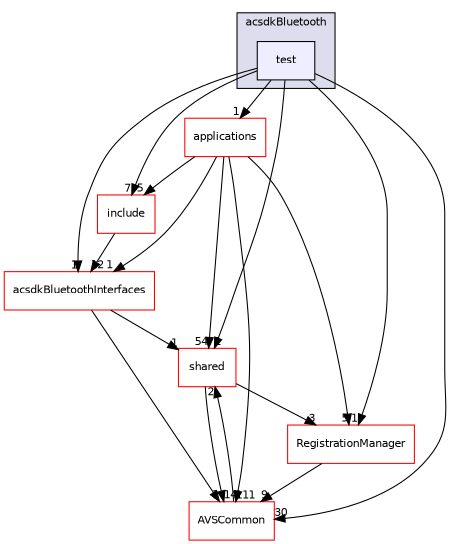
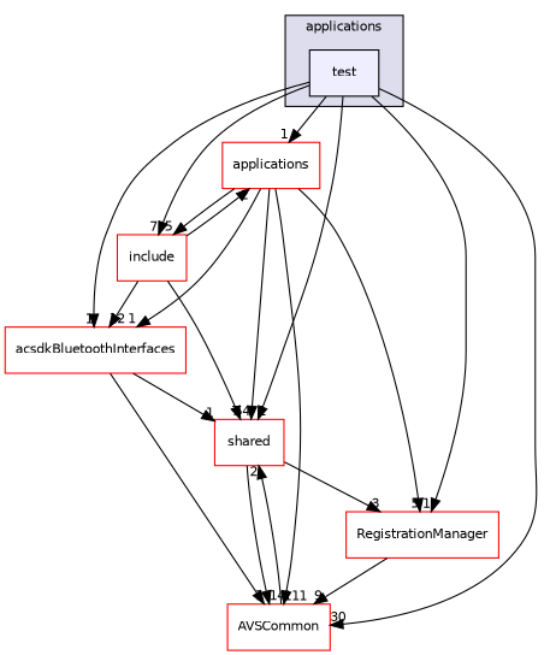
  digraph {
    compound=true
    node [fillcolor=white fontname=Helvetica fontsize=10 shape=box style=filled color=red]
    edge [headlabel=1 labeldistance=1.5 labelfontname=Helvetica labelfontsize=10]
    n1 [fillcolor="#eeeeff" label=test pencolor=black color=""]
    n2 [label=shared]
    n3 [label=applications]
    n4 [label=include]
    n5 [label=AVSCommon]
    n6 [label=RegistrationManager]
    n7 [label=acsdkBluetoothInterfaces]
    subgraph cluster_1 {
      bgcolor="#ddddee"
      fontname=Helvetica
      fontsize=10
-     label=acsdkBluetooth
+     label=applications
      pencolor=black
      n1
    }
    n1 -> n2
    n1 -> n3
    n1 -> n4 [headlabel=7]
    n1 -> n5 [headlabel=30]
    n1 -> n6
    n1 -> n7
    n2 -> n5 [headlabel=14]
    n2 -> n6 [headlabel=3]
    n3 -> n2 [headlabel=54]
    n3 -> n4 [headlabel=5]
    n3 -> n5 [headlabel=111]
    n3 -> n6 [headlabel=5]
    n3 -> n7
+   n4 -> n2 [headlabel=7]
+   n4 -> n3 [headlabel=2]
    n4 -> n7 [headlabel=12]
    n5 -> n2 [headlabel=2]
    n6 -> n5 [headlabel=9]
    n7 -> n2
    n7 -> n5
  }
